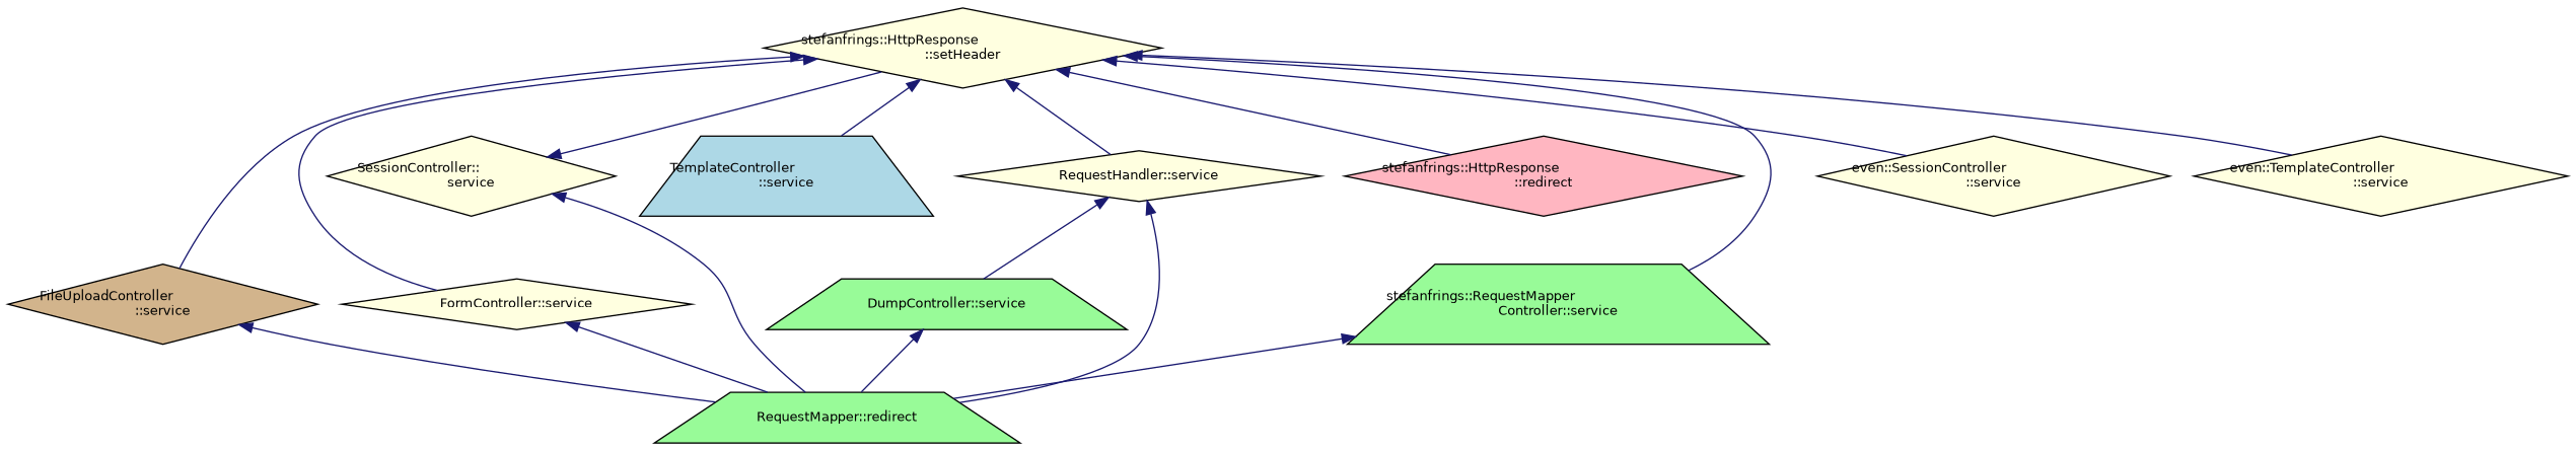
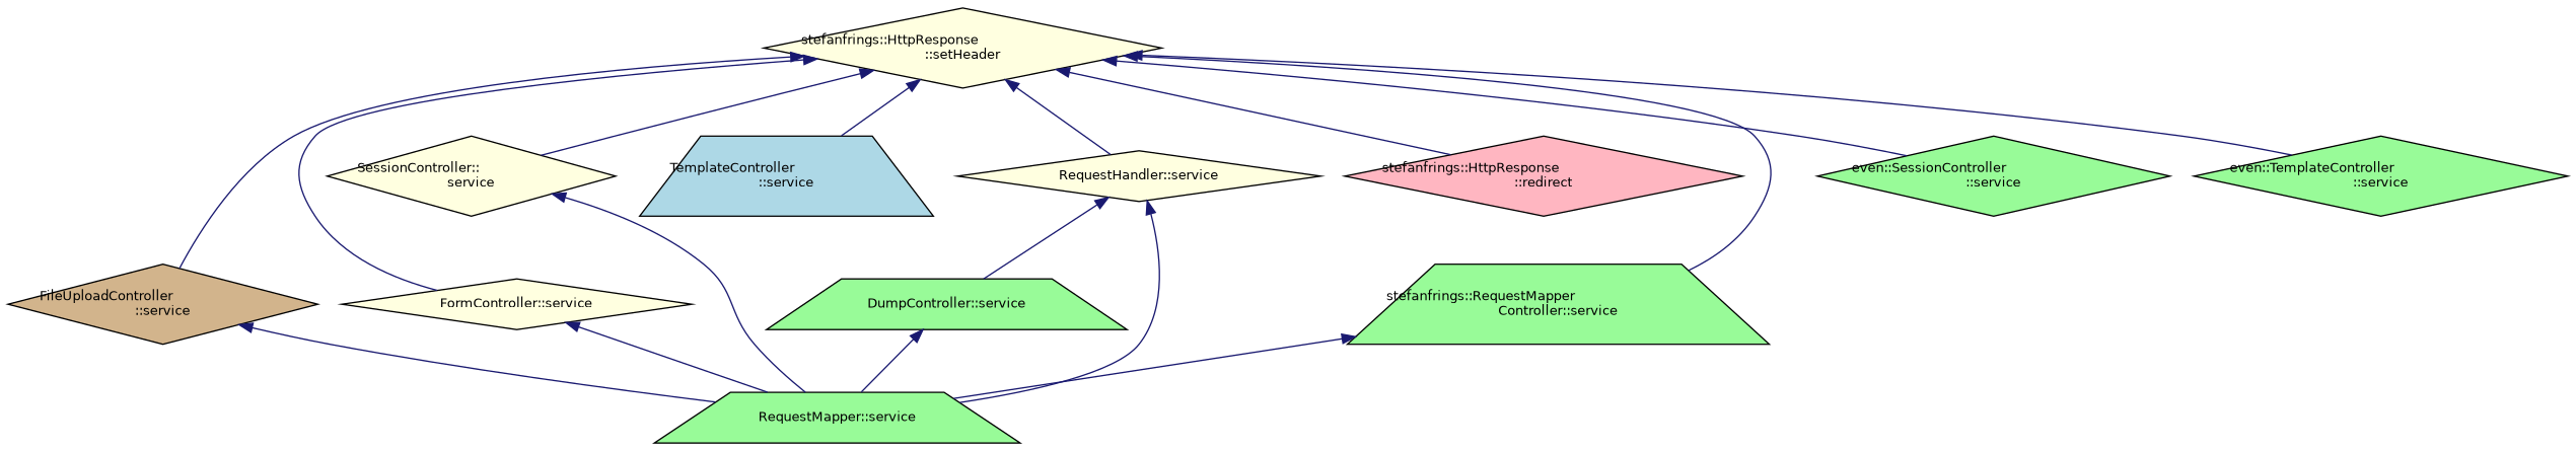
  digraph {
    rankdir=TB
    node [color=black fillcolor=lightyellow fontname=Helvetica fontsize=10 shape=diamond style=filled]
    edge [color=midnightblue dir=back fontname=Helvetica fontsize=10 labelfontname=Helvetica labelfontsize=10 style=solid]
    n1 [fontcolor=black height=0.2 label="stefanfrings::HttpResponse\l::setHeader" width=0.4]
    n2 [fillcolor=tan height=0.2 label="FileUploadController\l::service" width=0.4]
    n3 [height=0.2 label="FormController::service" width=0.4]
    n4 [height=0.2 label="SessionController::\lservice" width=0.4]
    n5 [fillcolor=lightblue height=0.2 label="TemplateController\l::service" shape=trapezium width=0.4]
    n6 [height=0.2 label="RequestHandler::service" width=0.4]
    n7 [fillcolor=lightpink height=0.2 label="stefanfrings::HttpResponse\l::redirect" width=0.4]
    n8 [fillcolor=palegreen height=0.2 label="stefanfrings::RequestMapper\lController::service" shape=trapezium width=0.4]
-   n9 [height=0.2 label="even::SessionController\l::service" width=0.4]
-   n10 [height=0.2 label="even::TemplateController\l::service" width=0.4]
+   n9 [fillcolor=palegreen height=0.2 label="even::SessionController\l::service" width=0.4]
+   n10 [fillcolor=palegreen height=0.2 label="even::TemplateController\l::service" width=0.4]
    n11 [fillcolor=palegreen height=0.2 label="DumpController::service" shape=trapezium width=0.4]
-   n12 [fillcolor=palegreen height=0.2 label="RequestMapper::redirect" shape=trapezium width=0.4]
+   n12 [fillcolor=palegreen height=0.2 label="RequestMapper::service" shape=trapezium width=0.4]
    n1 -> n2
    n1 -> n3
-   n4 -> n1
+   n1 -> n4
    n1 -> n5
    n1 -> n6
    n1 -> n7
    n1 -> n8
    n1 -> n9
    n1 -> n10
    n2 -> n12
    n3 -> n12
    n4 -> n12
    n6 -> n11
    n6 -> n12
    n8 -> n12
    n11 -> n12
  }
